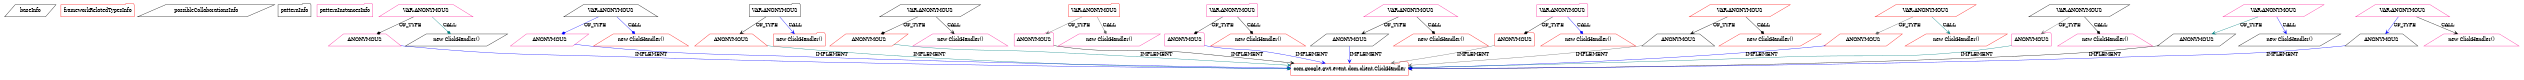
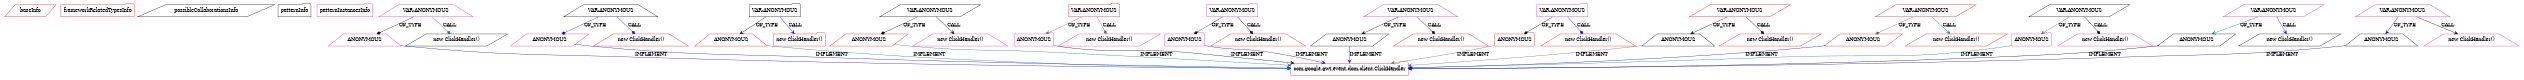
  digraph {
    node [color=red shape=parallelogram isFrameworkType=false vertexType=REFERENCE_ANONYMOUS_DECLARATION]
    edge [arrowhead=vee color=black]
-   baseInfo [category=pattern color=black graphId=59 isAnonymous=false possibleRelation=false isFrameworkType="" vertexType=""]
+   baseInfo [category=pattern graphId=59 isAnonymous=false possibleRelation=false isFrameworkType="" vertexType=""]
    frameworkRelatedTypesInfo [shape=folder isFrameworkType="" vertexType=""]
    possibleCollaborationsInfo [color=black isFrameworkType="" vertexType=""]
    patternInfo [color=black frequency=2.0 patternRootClient=null shape=folder isFrameworkType="" vertexType=""]
    patternInstancesInfo [0="lauflabs-gwt-garmin-api~/lauflabs-gwt-garmin-api/gwt-garmin-api-master/gwt-garmin-showcase/src/main/java/com/garmin/gwt/communicator/testing/client/Showcase.java~Showcase~3605" 1="akjava-GWT-Hangouts~/akjava-GWT-Hangouts/GWT-Hangouts-master/apps/easyoverlay/src/com/akjava/gwt/hangout/easyoverlay/client/EasyOverlay.java~EasyOverlay~492" color=deeppink shape=folder isFrameworkType="" vertexType=""]
    n6 [label="com.google.gwt.event.dom.client.ClickHandler" shape=folder vertexType=FRAMEWORK_INTERFACE_TYPE]
    n7 [color=deeppink label=ANONYMOUS shape=trapezium]
    n8 [color=deeppink label=ANONYMOUS]
    n9 [label=ANONYMOUS shape=trapezium]
    n10 [label=ANONYMOUS]
    n11 [color=deeppink label=ANONYMOUS shape=folder]
    n12 [color=deeppink label=ANONYMOUS shape=folder]
    n13 [color=black label=ANONYMOUS]
    n14 [label=ANONYMOUS shape=folder]
    n15 [color=black label=ANONYMOUS shape=trapezium]
    n16 [label=ANONYMOUS]
    n17 [color=deeppink label=ANONYMOUS shape=folder]
    n18 [color=black label=ANONYMOUS]
    n19 [color=black label=ANONYMOUS shape=trapezium]
    n20 [color=deeppink label="VAR:ANONYMOUS" shape=trapezium vertexType=VARIABLE_EXPRESION]
    n21 [color=deeppink label="new ClickHandler()" shape=trapezium vertexType=CONSTRUCTOR_CALL]
    n22 [color=deeppink label="VAR:ANONYMOUS" shape=folder vertexType=VARIABLE_EXPRESION]
    n23 [label="new ClickHandler()" shape=trapezium vertexType=CONSTRUCTOR_CALL]
    n24 [label="VAR:ANONYMOUS" vertexType=VARIABLE_EXPRESION]
    n25 [label="new ClickHandler()" vertexType=CONSTRUCTOR_CALL]
    n26 [label="VAR:ANONYMOUS" shape=folder vertexType=VARIABLE_EXPRESION]
    n27 [color=deeppink label="new ClickHandler()" vertexType=CONSTRUCTOR_CALL]
    n28 [label="VAR:ANONYMOUS" vertexType=VARIABLE_EXPRESION]
    n29 [label="new ClickHandler()" vertexType=CONSTRUCTOR_CALL]
    n30 [color=black label="VAR:ANONYMOUS" shape=folder vertexType=VARIABLE_EXPRESION]
    n31 [label="new ClickHandler()" shape=folder vertexType=CONSTRUCTOR_CALL]
    n32 [color=deeppink label="VAR:ANONYMOUS" shape=trapezium vertexType=VARIABLE_EXPRESION]
    n33 [color=black label="new ClickHandler()" vertexType=CONSTRUCTOR_CALL]
    n34 [color=deeppink label="VAR:ANONYMOUS" vertexType=VARIABLE_EXPRESION]
    n35 [color=black label="new ClickHandler()" vertexType=CONSTRUCTOR_CALL]
    n36 [color=deeppink label="VAR:ANONYMOUS" shape=folder vertexType=VARIABLE_EXPRESION]
    n37 [label="new ClickHandler()" shape=trapezium vertexType=CONSTRUCTOR_CALL]
    n38 [color=deeppink label="VAR:ANONYMOUS" shape=trapezium vertexType=VARIABLE_EXPRESION]
    n39 [label="new ClickHandler()" shape=trapezium vertexType=CONSTRUCTOR_CALL]
    n40 [color=black label="VAR:ANONYMOUS" shape=trapezium vertexType=VARIABLE_EXPRESION]
    n41 [label="new ClickHandler()" shape=trapezium vertexType=CONSTRUCTOR_CALL]
    n42 [color=black label="VAR:ANONYMOUS" vertexType=VARIABLE_EXPRESION]
    n43 [color=deeppink label="new ClickHandler()" shape=trapezium vertexType=CONSTRUCTOR_CALL]
    n44 [color=black label="VAR:ANONYMOUS" vertexType=VARIABLE_EXPRESION]
    n45 [color=deeppink label="new ClickHandler()" shape=trapezium vertexType=CONSTRUCTOR_CALL]
    n7 -> n6 [color=blue label=IMPLEMENT]
    n8 -> n6 [arrowhead=diamond color=blue label=IMPLEMENT]
    n9 -> n6 [arrowhead=diamond color=teal label=IMPLEMENT]
    n10 -> n6 [color=teal label=IMPLEMENT]
    n11 -> n6 [label=IMPLEMENT]
    n12 -> n6 [color=blue label=IMPLEMENT]
    n13 -> n6 [color=blue label=IMPLEMENT]
    n14 -> n6 [color=gray40 label=IMPLEMENT]
    n15 -> n6 [color=gray40 label=IMPLEMENT]
    n16 -> n6 [arrowhead=diamond color=blue label=IMPLEMENT]
    n17 -> n6 [arrowhead=diamond color=teal label=IMPLEMENT]
    n18 -> n6 [label=IMPLEMENT]
    n19 -> n6 [arrowhead=diamond color=blue label=IMPLEMENT]
    n20 -> n19 [color=blue label=OF_TYPE]
    n20 -> n21 [label=CALL]
    n22 -> n12 [arrowhead=diamond label=OF_TYPE]
    n22 -> n23 [arrowhead=diamond label=CALL]
    n24 -> n16 [arrowhead=diamond color=gray40 label=OF_TYPE]
    n24 -> n25 [color=teal label=CALL]
    n26 -> n11 [color=gray40 label=OF_TYPE]
    n26 -> n27 [arrowhead=diamond color=gray40 label=CALL]
    n28 -> n15 [label=OF_TYPE]
    n28 -> n29 [arrowhead=diamond label=CALL]
    n30 -> n9 [label=OF_TYPE]
    n30 -> n31 [color=blue label=CALL]
    n32 -> n7 [arrowhead=diamond label=OF_TYPE]
    n32 -> n33 [arrowhead=diamond color=teal label=CALL]
    n34 -> n18 [color=teal label=OF_TYPE]
    n34 -> n35 [color=blue label=CALL]
    n36 -> n14 [arrowhead=diamond label=OF_TYPE]
    n36 -> n37 [arrowhead=diamond color=blue label=CALL]
    n38 -> n13 [label=OF_TYPE]
    n38 -> n39 [arrowhead=diamond label=CALL]
    n40 -> n8 [arrowhead=diamond color=blue label=OF_TYPE]
    n40 -> n41 [arrowhead=diamond color=blue label=CALL]
    n42 -> n17 [color=gray40 label=OF_TYPE]
    n42 -> n43 [arrowhead=diamond label=CALL]
    n44 -> n10 [arrowhead=diamond label=OF_TYPE]
    n44 -> n45 [label=CALL]
  }
